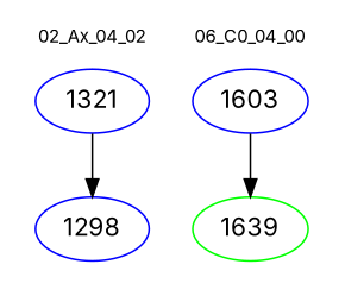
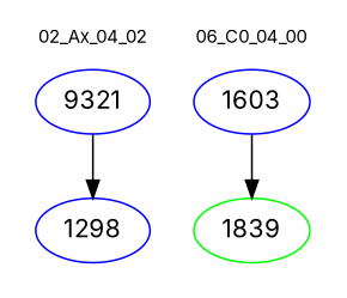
  digraph {
    fontname=Inter
    node [color=blue fontname=Inter]
    edge [color=black fontname=Inter]
-   n1 [label=1321]
+   n1 [label=9321]
    n2 [label=1298]
    n3 [label=1603]
-   n4 [color=green label=1639]
+   n4 [color=green label=1839]
    subgraph cluster_1 {
      color=white
      fontsize=10
      label="02_Ax_04_02"
      n1
      n2
    }
    subgraph cluster_2 {
      color=white
      fontsize=10
      label="06_C0_04_00"
      n3
      n4
    }
    n1 -> n2
    n3 -> n4
  }
